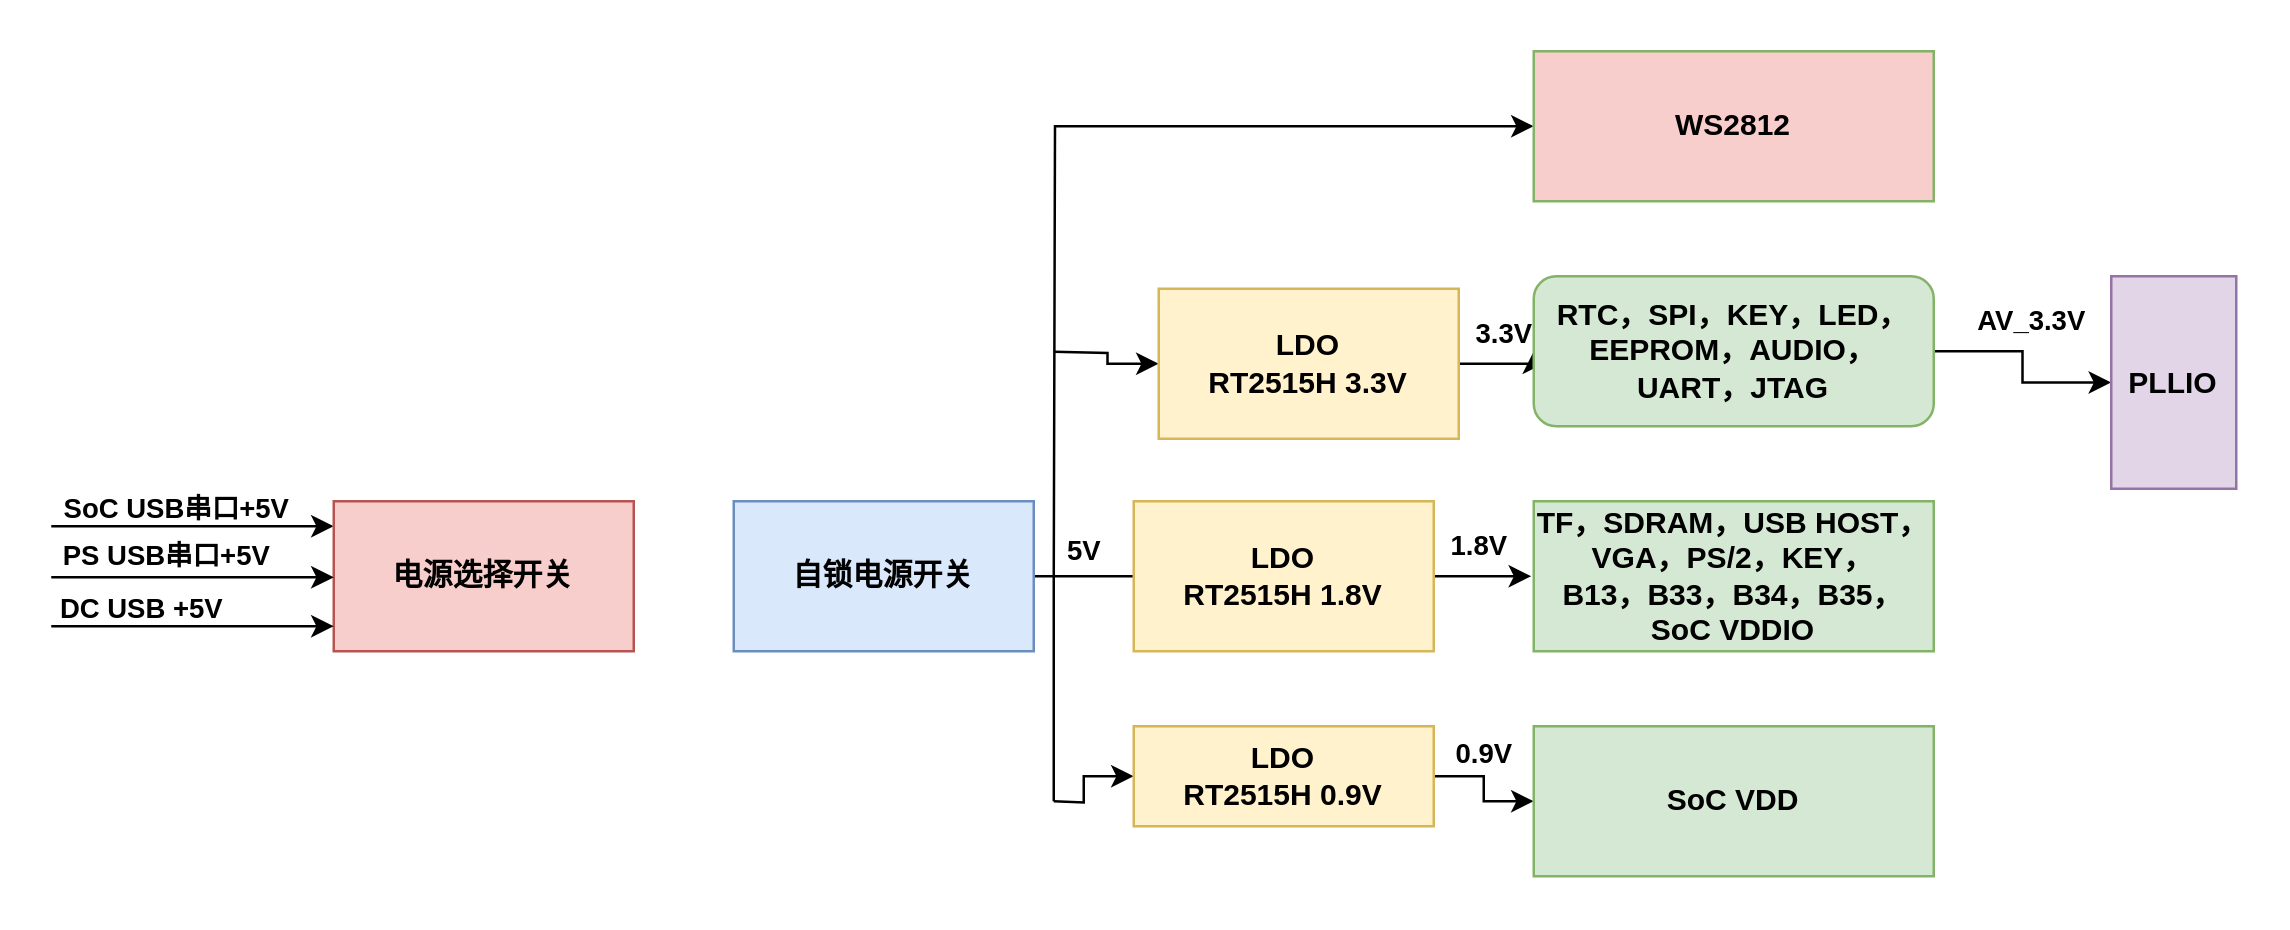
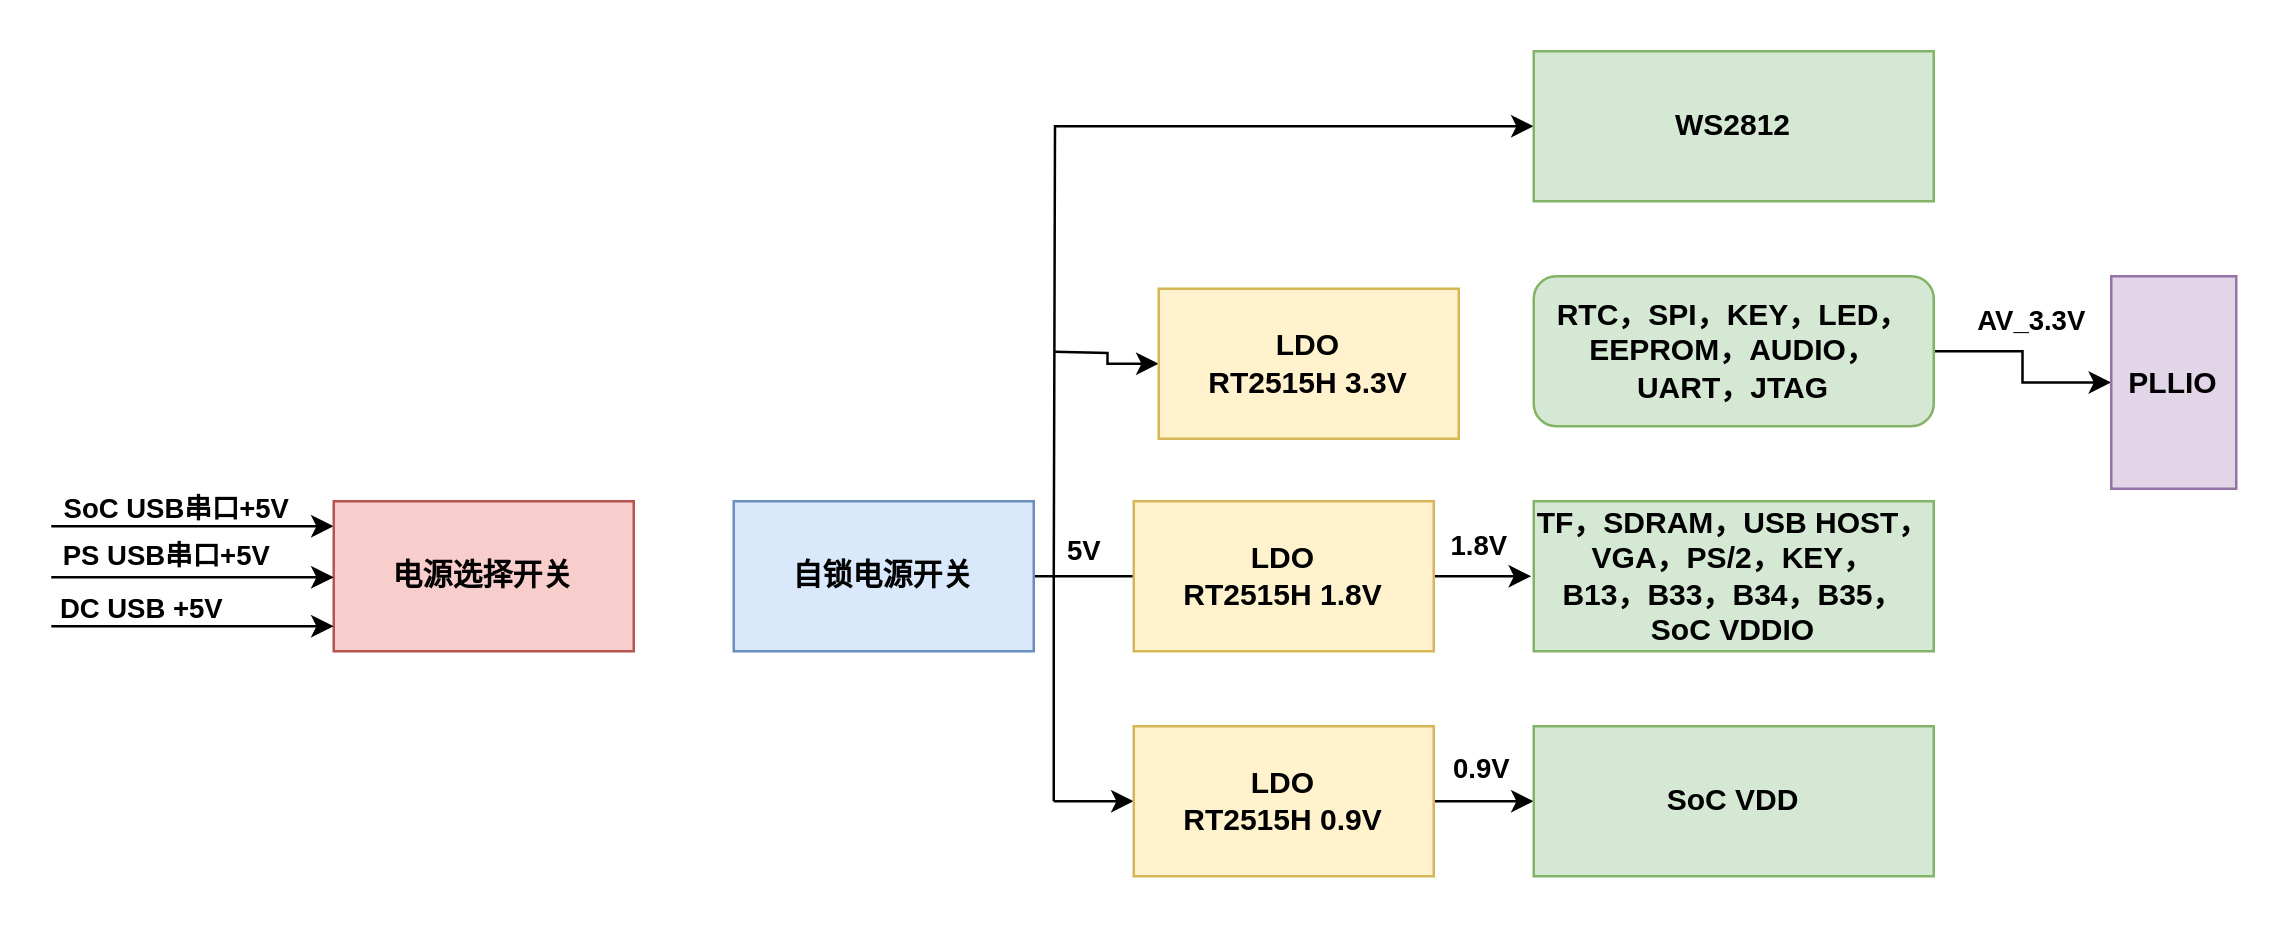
  <mxCell id="0" />
  <mxCell id="1" parent="0" />
  <mxCell id="2" style="edgeStyle=orthogonalEdgeStyle;rounded=0;orthogonalLoop=1;jettySize=auto;html=1;entryX=0;entryY=0.5;entryDx=0;entryDy=0;endArrow=none;" parent="1" source="4" target="11" edge="1"><mxGeometry relative="1" as="geometry" /></mxCell>
  <mxCell id="3" value="5V" style="edgeLabel;html=1;align=center;verticalAlign=middle;resizable=0;points=[];labelBackgroundColor=none;fontStyle=1" parent="2" vertex="1" connectable="0"><mxGeometry x="0.015" relative="1" as="geometry"><mxPoint x="-1" y="-11" as="offset" /></mxGeometry></mxCell>
  <mxCell id="4" value="自锁电源开关" style="rounded=0;whiteSpace=wrap;html=1;fillColor=#dae8fc;strokeColor=#6c8ebf;fontStyle=1" parent="1" vertex="1"><mxGeometry x="293" y="200" width="120" height="60" as="geometry" /></mxCell>
- <mxCell id="5" style="edgeStyle=orthogonalEdgeStyle;rounded=0;orthogonalLoop=1;jettySize=auto;html=1;exitX=1;exitY=0.5;exitDx=0;exitDy=0;entryX=0;entryY=0.5;entryDx=0;entryDy=0;" parent="1" source="8" target="19" edge="1"><mxGeometry relative="1" as="geometry" /></mxCell>
- <mxCell id="6" value="3.3V" style="edgeLabel;html=1;align=center;verticalAlign=middle;resizable=0;points=[];labelBackgroundColor=none;fontStyle=1" parent="5" vertex="1" connectable="0"><mxGeometry x="0.001" y="2" relative="1" as="geometry"><mxPoint x="-1" y="-11" as="offset" /></mxGeometry></mxCell>
  <mxCell id="7" style="edgeStyle=orthogonalEdgeStyle;rounded=0;orthogonalLoop=1;jettySize=auto;html=1;exitX=0;exitY=0.5;exitDx=0;exitDy=0;startArrow=classic;startFill=1;endArrow=none;endFill=0;" parent="1" source="8" edge="1"><mxGeometry relative="1" as="geometry"><mxPoint x="421" y="140.209" as="targetPoint" /></mxGeometry></mxCell>
  <mxCell id="8" value="LDO&lt;br&gt;RT2515H 3.3V" style="rounded=0;whiteSpace=wrap;html=1;fillColor=#fff2cc;strokeColor=#d6b656;fontStyle=1" parent="1" vertex="1"><mxGeometry x="463" y="115" width="120" height="60" as="geometry" /></mxCell>
  <mxCell id="9" style="edgeStyle=orthogonalEdgeStyle;rounded=0;orthogonalLoop=1;jettySize=auto;html=1;" parent="1" source="11" edge="1"><mxGeometry relative="1" as="geometry"><mxPoint x="612" y="230" as="targetPoint" /></mxGeometry></mxCell>
  <mxCell id="10" value="1.8V" style="edgeLabel;html=1;align=center;verticalAlign=middle;resizable=0;points=[];labelBackgroundColor=none;fontStyle=1" parent="9" vertex="1" connectable="0"><mxGeometry x="0.213" y="-1" relative="1" as="geometry"><mxPoint x="-6" y="-14" as="offset" /></mxGeometry></mxCell>
  <mxCell id="11" value="LDO&lt;br&gt;RT2515H 1.8V" style="rounded=0;whiteSpace=wrap;html=1;fillColor=#fff2cc;strokeColor=#d6b656;fontStyle=1" parent="1" vertex="1"><mxGeometry x="453" y="200" width="120" height="60" as="geometry" /></mxCell>
  <mxCell id="12" style="edgeStyle=orthogonalEdgeStyle;rounded=0;orthogonalLoop=1;jettySize=auto;html=1;entryX=0;entryY=0.5;entryDx=0;entryDy=0;" parent="1" source="15" target="23" edge="1"><mxGeometry relative="1" as="geometry" /></mxCell>
  <mxCell id="13" value="0.9V" style="edgeLabel;html=1;align=center;verticalAlign=middle;resizable=0;points=[];labelBackgroundColor=none;fontStyle=1" parent="12" vertex="1" connectable="0"><mxGeometry x="-0.06" relative="1" as="geometry"><mxPoint x="-1" y="-14" as="offset" /></mxGeometry></mxCell>
  <mxCell id="14" style="edgeStyle=orthogonalEdgeStyle;rounded=0;orthogonalLoop=1;jettySize=auto;html=1;endArrow=none;endFill=0;startArrow=classic;startFill=1;" parent="1" source="15" edge="1"><mxGeometry relative="1" as="geometry"><mxPoint x="421" y="320" as="targetPoint" /></mxGeometry></mxCell>
- <mxCell id="15" value="LDO&lt;br&gt;RT2515H 0.9V" style="rounded=0;whiteSpace=wrap;html=1;fillColor=#fff2cc;strokeColor=#d6b656;fontStyle=1" parent="1" vertex="1"><mxGeometry x="453" y="290" width="120" height="40" as="geometry" /></mxCell>
+ <mxCell id="15" value="LDO&lt;br&gt;RT2515H 0.9V" style="rounded=0;whiteSpace=wrap;html=1;fillColor=#fff2cc;strokeColor=#d6b656;fontStyle=1" parent="1" vertex="1"><mxGeometry x="453" y="290" width="120" height="60" as="geometry" /></mxCell>
  <mxCell id="16" value="TF，SDRAM，USB HOST，VGA，PS/2，KEY，&lt;br&gt;B13，B33，B34，B35，SoC VDDIO" style="rounded=0;whiteSpace=wrap;html=1;fillColor=#d5e8d4;strokeColor=#82b366;fontStyle=1" parent="1" vertex="1"><mxGeometry x="613" y="200" width="160" height="60" as="geometry" /></mxCell>
  <mxCell id="17" style="edgeStyle=orthogonalEdgeStyle;rounded=0;orthogonalLoop=1;jettySize=auto;html=1;entryX=0;entryY=0.5;entryDx=0;entryDy=0;" parent="1" source="19" target="26" edge="1"><mxGeometry relative="1" as="geometry" /></mxCell>
  <mxCell id="18" value="AV_3.3V" style="edgeLabel;html=1;align=center;verticalAlign=middle;resizable=0;points=[];labelBackgroundColor=none;fontStyle=1" parent="17" vertex="1" connectable="0"><mxGeometry x="-0.23" y="1" relative="1" as="geometry"><mxPoint x="6" y="-12" as="offset" /></mxGeometry></mxCell>
  <mxCell id="19" value="RTC，SPI，KEY，LED，EEPROM，AUDIO，UART，JTAG" style="whiteSpace=wrap;html=1;fillColor=#d5e8d4;strokeColor=#82b366;fontStyle=1;rounded=1;" parent="1" vertex="1"><mxGeometry x="613" y="110" width="160" height="60" as="geometry" /></mxCell>
  <mxCell id="20" style="edgeStyle=orthogonalEdgeStyle;rounded=0;orthogonalLoop=1;jettySize=auto;html=1;exitX=0;exitY=0.25;exitDx=0;exitDy=0;startArrow=classic;startFill=1;endArrow=none;endFill=0;" parent="1" edge="1"><mxGeometry relative="1" as="geometry"><mxPoint x="20" y="210" as="targetPoint" /><mxPoint x="133" y="210" as="sourcePoint" /></mxGeometry></mxCell>
  <mxCell id="21" value="SoC USB串口+5V" style="edgeLabel;html=1;align=center;verticalAlign=middle;resizable=0;points=[];labelBackgroundColor=none;fontStyle=1" parent="20" vertex="1" connectable="0"><mxGeometry x="0.633" y="1" relative="1" as="geometry"><mxPoint x="28" y="-9" as="offset" /></mxGeometry></mxCell>
  <mxCell id="22" value="电源选择开关" style="rounded=0;whiteSpace=wrap;html=1;fillColor=#f8cecc;strokeColor=#b85450;fontStyle=1" parent="1" vertex="1"><mxGeometry x="133" y="200" width="120" height="60" as="geometry" /></mxCell>
  <mxCell id="23" value="SoC VDD" style="rounded=0;whiteSpace=wrap;html=1;fillColor=#d5e8d4;strokeColor=#82b366;fontStyle=1" parent="1" vertex="1"><mxGeometry x="613" y="290" width="160" height="60" as="geometry" /></mxCell>
  <mxCell id="24" style="edgeStyle=orthogonalEdgeStyle;rounded=0;orthogonalLoop=1;jettySize=auto;html=1;startArrow=classic;startFill=1;endArrow=none;endFill=0;" parent="1" source="25" edge="1"><mxGeometry relative="1" as="geometry"><mxPoint x="421" y="230" as="targetPoint" /></mxGeometry></mxCell>
- <mxCell id="25" value="WS2812" style="rounded=0;whiteSpace=wrap;html=1;fillColor=#f8cecc;strokeColor=#82b366;fontStyle=1;" parent="1" vertex="1"><mxGeometry x="613" y="20" width="160" height="60" as="geometry" /></mxCell>
+ <mxCell id="25" value="WS2812" style="rounded=0;whiteSpace=wrap;html=1;fillColor=#d5e8d4;strokeColor=#82b366;fontStyle=1" parent="1" vertex="1"><mxGeometry x="613" y="20" width="160" height="60" as="geometry" /></mxCell>
  <mxCell id="26" value="PLLIO" style="rounded=0;whiteSpace=wrap;html=1;fillColor=#e1d5e7;strokeColor=#9673a6;fontStyle=1" parent="1" vertex="1"><mxGeometry x="844" y="110" width="50" height="85" as="geometry" /></mxCell>
  <mxCell id="27" style="edgeStyle=orthogonalEdgeStyle;rounded=0;orthogonalLoop=1;jettySize=auto;html=1;exitX=0;exitY=0.25;exitDx=0;exitDy=0;startArrow=classic;startFill=1;endArrow=none;endFill=0;" parent="1" edge="1"><mxGeometry relative="1" as="geometry"><mxPoint x="20" y="230.42" as="targetPoint" /><mxPoint x="133" y="230.42" as="sourcePoint" /></mxGeometry></mxCell>
  <mxCell id="28" value="PS USB串口+5V" style="edgeLabel;html=1;align=center;verticalAlign=middle;resizable=0;points=[];labelBackgroundColor=none;fontStyle=1" parent="27" vertex="1" connectable="0"><mxGeometry x="0.633" y="1" relative="1" as="geometry"><mxPoint x="24" y="-10" as="offset" /></mxGeometry></mxCell>
  <mxCell id="29" style="edgeStyle=orthogonalEdgeStyle;rounded=0;orthogonalLoop=1;jettySize=auto;html=1;exitX=0;exitY=0.25;exitDx=0;exitDy=0;startArrow=classic;startFill=1;endArrow=none;endFill=0;" parent="1" edge="1"><mxGeometry relative="1" as="geometry"><mxPoint x="20" y="250" as="targetPoint" /><mxPoint x="133" y="250" as="sourcePoint" /></mxGeometry></mxCell>
  <mxCell id="30" value="DC USB +5V" style="edgeLabel;html=1;align=center;verticalAlign=middle;resizable=0;points=[];labelBackgroundColor=none;fontStyle=1" parent="29" vertex="1" connectable="0"><mxGeometry x="0.633" y="1" relative="1" as="geometry"><mxPoint x="14" y="-9" as="offset" /></mxGeometry></mxCell>
  <mxCell id="31" value="" style="endArrow=none;html=1;rounded=0;endFill=0;" parent="1" edge="1"><mxGeometry width="50" height="50" relative="1" as="geometry"><mxPoint x="421" y="230" as="sourcePoint" /><mxPoint x="421" y="320" as="targetPoint" /></mxGeometry></mxCell>
